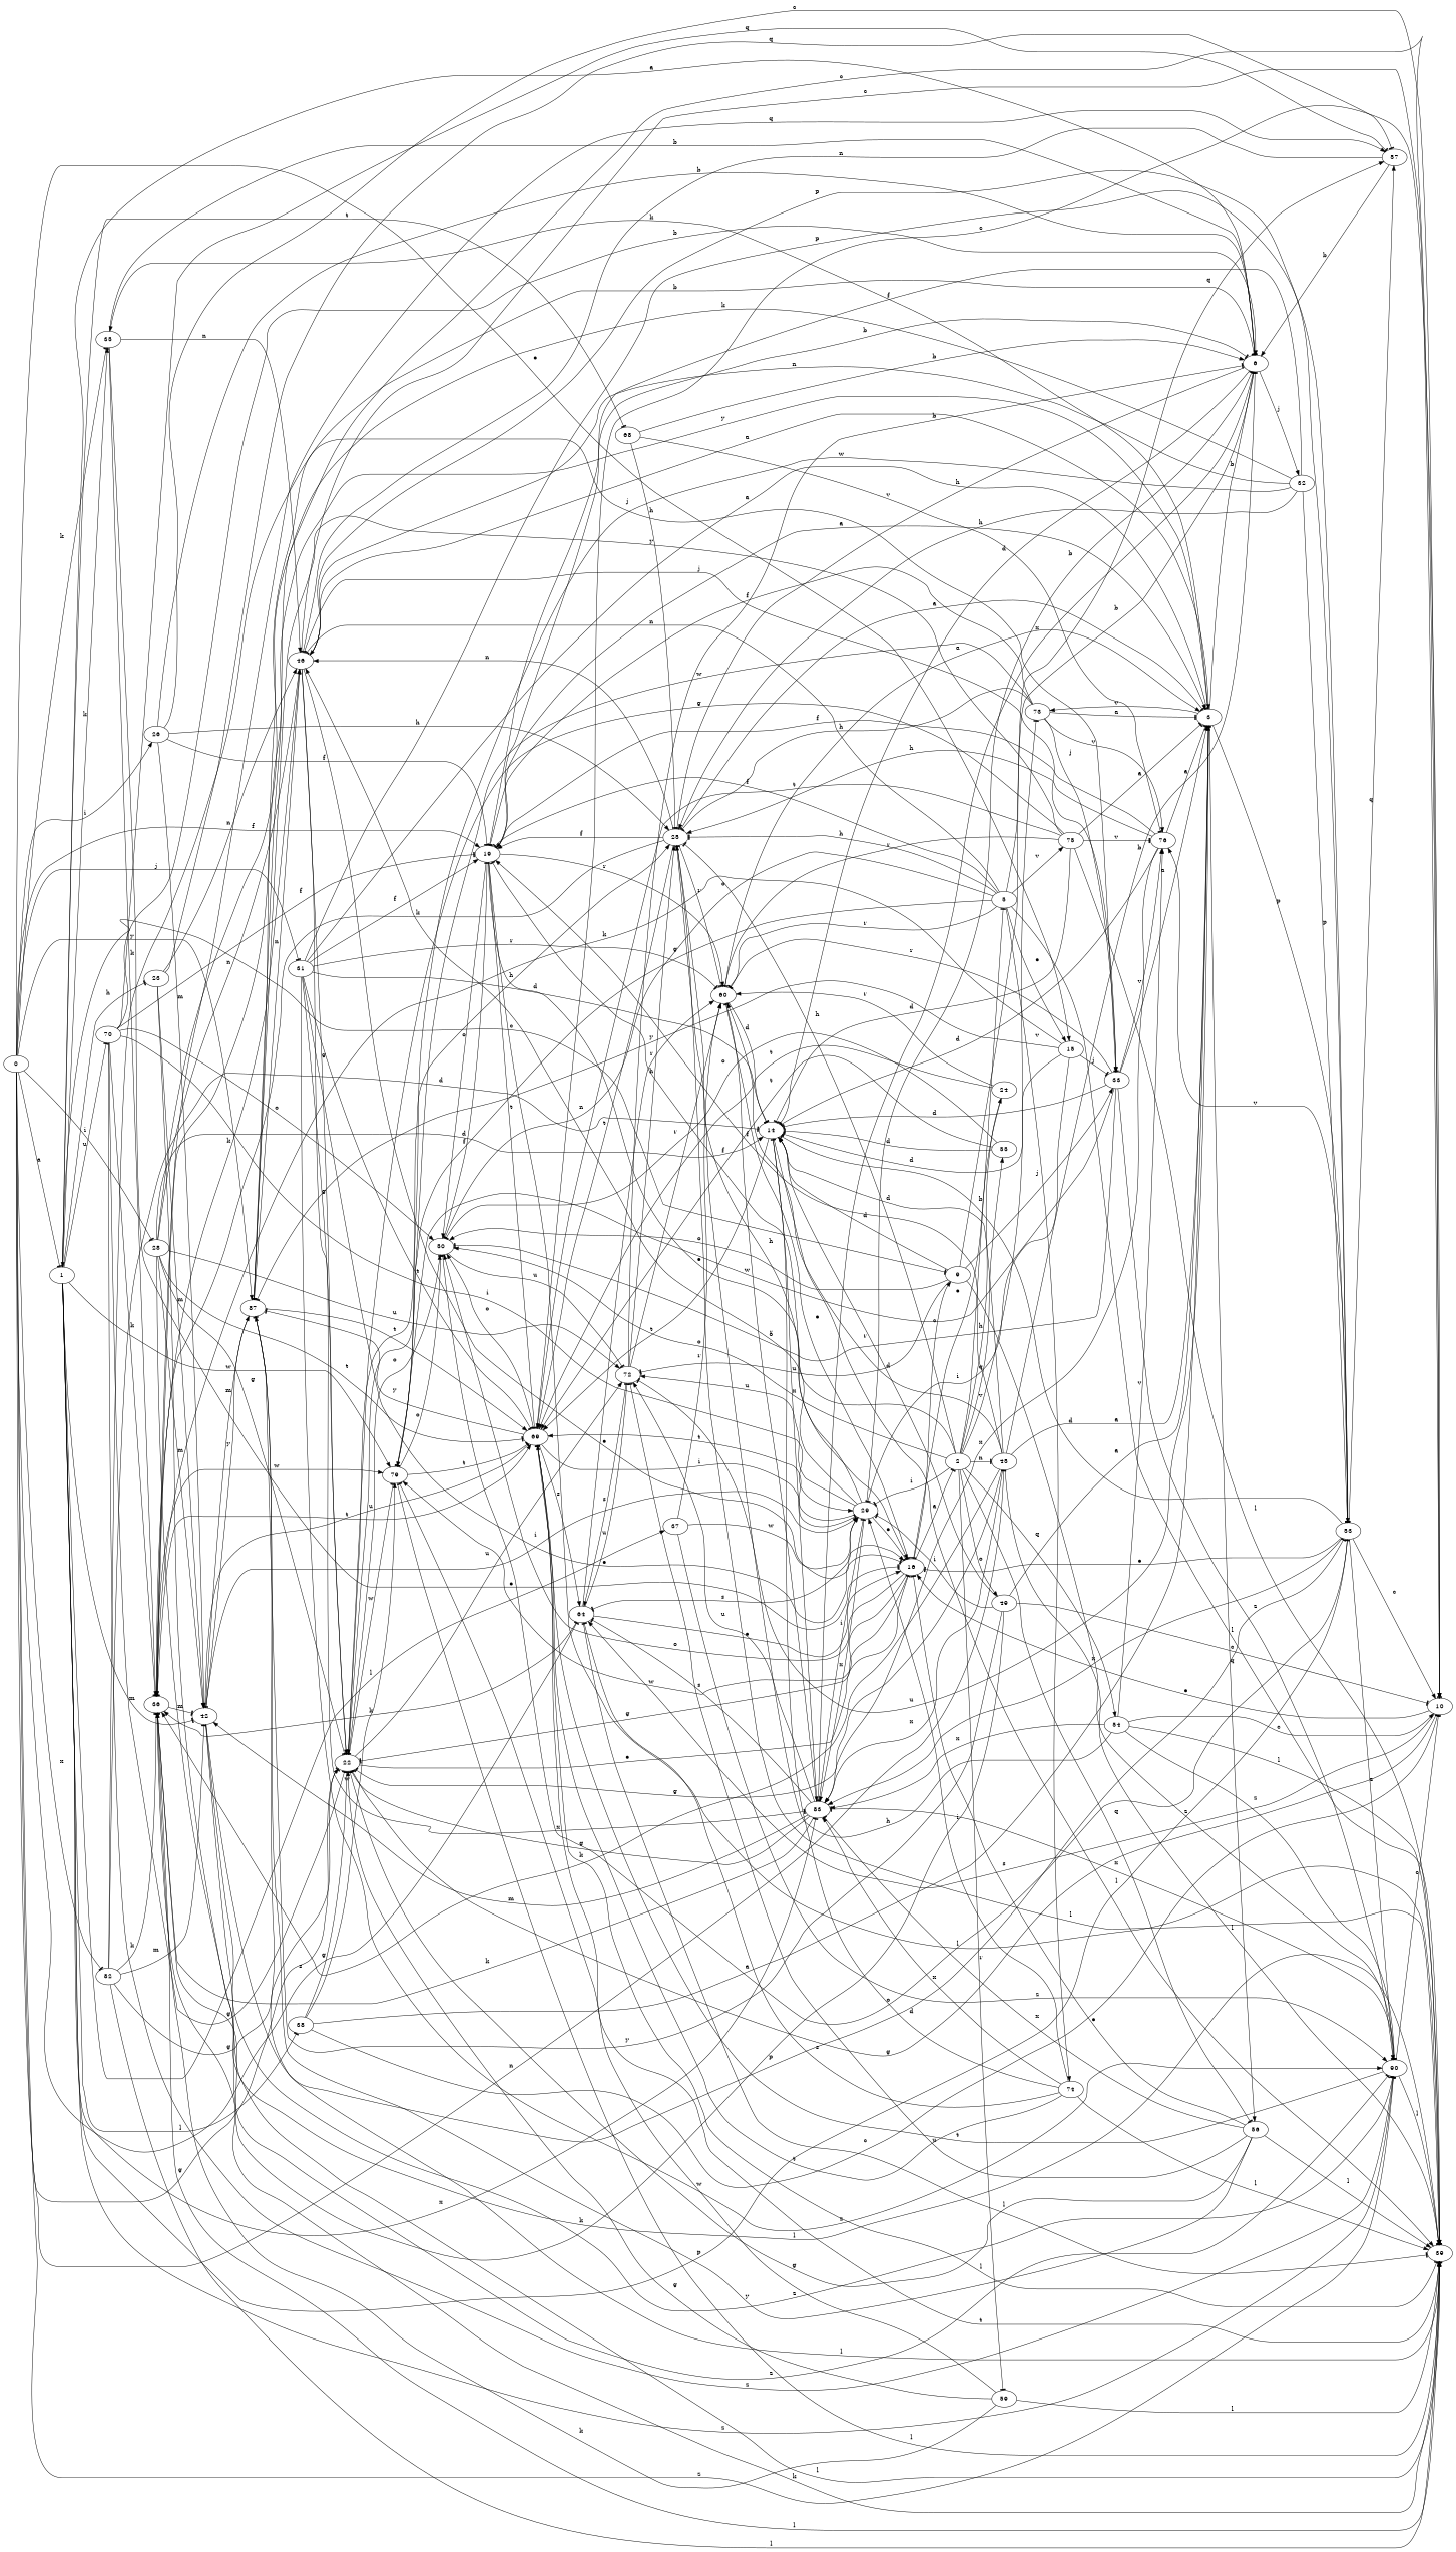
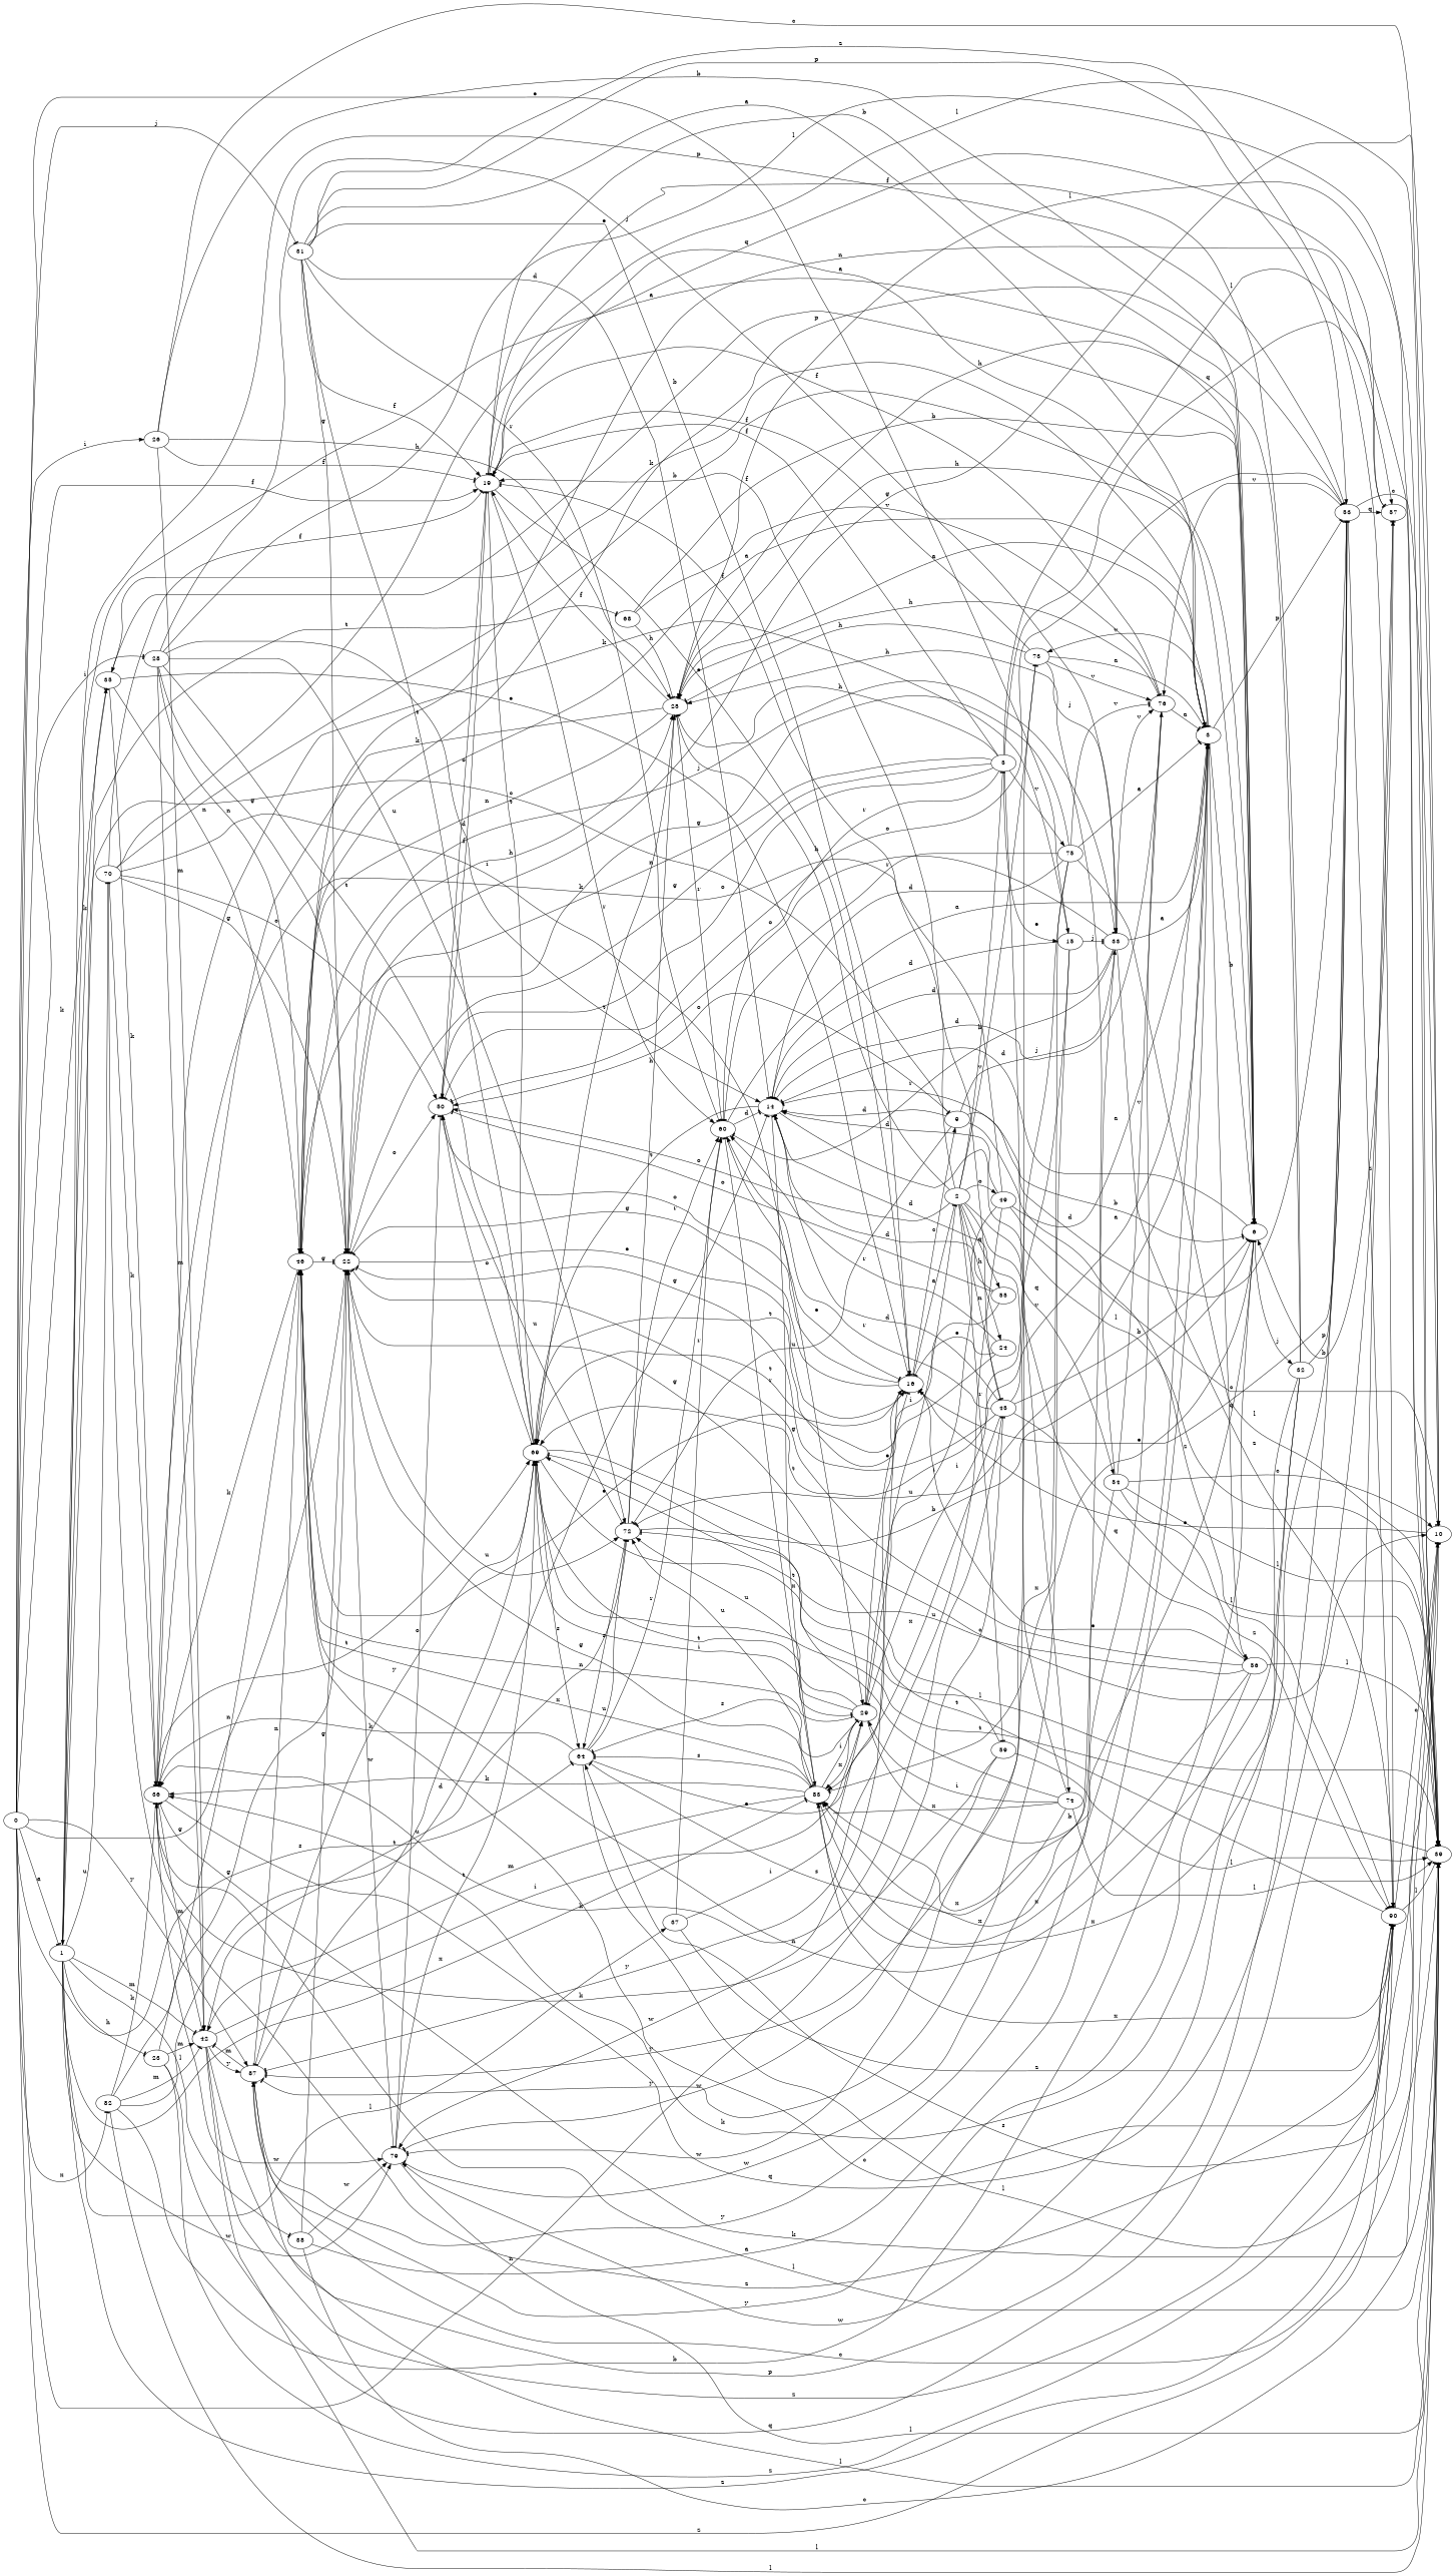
  strict digraph {
    rankdir=LR
    edge [arrowhead=tee]
    0
    1
    15
    19
    22
    26
    28
    31
    35
    45
    64
    82
    87
    90
    9
    23
    37
    38
    42
    53
    68
    70
    79
    83
    29
    14
    33
    36
    50
    3
    6
    39
    60
    16
    69
    25
    72
    10
    46
    57
    76
    2
    5
    24
    49
    54
    55
    56
    59
    73
    74
    75
    32
    0 -> 1 [label=a]
    0 -> 15 [arrowhead=normal label=e]
    0 -> 19 [arrowhead=normal label=f]
    0 -> 22 [label=g]
    0 -> 26 [arrowhead=normal label=i]
    0 -> 28 [label=i]
    0 -> 31 [label=j]
    0 -> 35 [label=k]
    0 -> 45 [label=n]
    0 -> 64 [label=s]
    0 -> 82 [label=x]
    0 -> 87 [arrowhead=normal label=y]
    0 -> 90 [label=z]
    1 -> 35 [arrowhead=normal label=k]
    1 -> 90 [label=z]
    1 -> 9 [label=c]
    1 -> 23 [label=h]
    1 -> 37 [arrowhead=normal label=l]
    1 -> 38 [label=l]
    1 -> 42 [label=m]
    1 -> 53 [label=p]
    1 -> 68 [label=t]
    1 -> 70 [label=u]
    1 -> 79 [arrowhead=normal label=w]
    1 -> 83 [label=x]
    15 -> 87 [label=y]
    15 -> 29 [label=i]
    15 -> 14 [label=d]
    15 -> 33 [label=j]
    15 -> 36 [label=k]
    19 -> 50 [arrowhead=normal label=o]
    19 -> 3 [arrowhead=normal label=a]
    19 -> 6 [label=b]
    19 -> 39 [arrowhead=normal label=l]
    19 -> 60 [arrowhead=normal label=r]
    19 -> 16 [arrowhead=normal label=e]
    19 -> 69 [label=t]
    22 -> 79 [label=w]
    22 -> 50 [arrowhead=normal label=o]
    22 -> 16 [label=e]
    22 -> 25 [arrowhead=normal label=h]
    22 -> 72 [arrowhead=normal label=u]
    26 -> 19 [label=f]
    26 -> 42 [arrowhead=normal label=m]
    26 -> 6 [label=b]
    26 -> 25 [arrowhead=normal label=h]
    26 -> 10 [arrowhead=normal label=c]
    28 -> 22 [label=g]
    28 -> 42 [arrowhead=normal label=m]
    28 -> 14 [arrowhead=normal label=d]
    28 -> 33 [arrowhead=normal label=j]
    28 -> 39 [arrowhead=normal label=l]
    28 -> 69 [label=t]
    28 -> 72 [arrowhead=normal label=u]
    28 -> 46 [arrowhead=normal label=n]
    31 -> 19 [arrowhead=normal label=f]
    31 -> 22 [arrowhead=normal label=g]
    31 -> 90 [arrowhead=normal label=z]
    31 -> 53 [arrowhead=normal label=p]
    31 -> 14 [label=d]
    31 -> 3 [label=a]
    31 -> 60 [label=r]
    31 -> 16 [label=e]
    31 -> 69 [label=t]
    35 -> 36 [arrowhead=normal label=k]
    35 -> 6 [label=b]
    35 -> 16 [label=e]
    35 -> 46 [arrowhead=normal label=n]
    45 -> 19 [arrowhead=normal label=f]
    45 -> 22 [label=g]
    45 -> 83 [arrowhead=normal label=x]
    45 -> 14 [arrowhead=normal label=d]
    45 -> 36 [arrowhead=normal label=k]
    45 -> 3 [label=a]
    45 -> 6 [label=b]
    45 -> 39 [label=l]
    45 -> 60 [arrowhead=normal label=r]
    64 -> 36 [arrowhead=normal label=k]
    64 -> 39 [label=l]
    64 -> 60 [arrowhead=normal label=r]
    64 -> 16 [arrowhead=normal label=e]
    64 -> 72 [label=u]
    82 -> 22 [arrowhead=normal label=g]
    82 -> 42 [label=m]
    82 -> 14 [label=d]
    82 -> 36 [label=k]
    82 -> 6 [label=b]
    82 -> 39 [arrowhead=normal label=l]
    87 -> 42 [label=m]
    87 -> 39 [arrowhead=normal label=l]
    87 -> 69 [arrowhead=normal label=t]
    87 -> 10 [label=c]
    87 -> 46 [arrowhead=normal label=n]
    90 -> 83 [label=x]
    90 -> 39 [label=l]
    90 -> 69 [label=t]
    90 -> 10 [label=c]
    9 -> 90 [label=z]
    9 -> 14 [arrowhead=normal label=d]
    9 -> 33 [arrowhead=normal label=j]
    9 -> 50 [arrowhead=normal label=o]
    9 -> 6 [label=b]
    9 -> 72 [label=u]
    23 -> 90 [label=z]
    23 -> 42 [arrowhead=normal label=m]
    23 -> 46 [arrowhead=normal label=n]
    23 -> 57 [label=q]
    37 -> 90 [arrowhead=normal label=z]
-   37 -> 29 [arrowhead=normal label=w]
+   37 -> 29 [arrowhead=normal label=i]
    37 -> 60 [arrowhead=normal label=r]
    38 -> 22 [label=g]
    38 -> 79 [arrowhead=normal label=w]
    38 -> 3 [arrowhead=normal label=a]
    38 -> 10 [label=c]
    42 -> 87 [arrowhead=normal label=y]
    42 -> 90 [label=z]
    42 -> 53 [label=p]
    42 -> 29 [arrowhead=normal label=i]
    42 -> 39 [label=l]
-   42 -> 69 [label=u]
+   42 -> 72 [label=u]
    53 -> 90 [label=z]
    53 -> 83 [arrowhead=normal label=x]
    53 -> 14 [label=d]
    53 -> 50 [label=o]
    53 -> 16 [label=e]
    53 -> 10 [arrowhead=normal label=c]
    53 -> 57 [arrowhead=normal label=q]
    53 -> 76 [arrowhead=normal label=v]
    68 -> 6 [arrowhead=normal label=b]
    68 -> 25 [label=h]
    68 -> 76 [label=v]
    70 -> 19 [label=f]
    70 -> 22 [label=g]
    70 -> 90 [label=z]
    70 -> 29 [arrowhead=normal label=i]
    70 -> 36 [label=k]
    70 -> 50 [arrowhead=normal label=o]
    70 -> 6 [arrowhead=normal label=b]
    70 -> 57 [label=q]
    79 -> 50 [label=o]
    79 -> 39 [label=l]
    79 -> 69 [label=t]
    83 -> 22 [label=g]
    83 -> 64 [label=s]
    83 -> 42 [arrowhead=normal label=m]
    83 -> 29 [label=i]
    83 -> 36 [arrowhead=normal label=k]
    83 -> 60 [label=r]
    83 -> 72 [arrowhead=normal label=u]
    29 -> 64 [label=s]
    29 -> 83 [arrowhead=normal label=x]
    29 -> 6 [label=b]
    29 -> 16 [label=e]
    29 -> 69 [arrowhead=normal label=t]
-   29 -> 25 [label=h]
    29 -> 72 [arrowhead=normal label=u]
    29 -> 46 [arrowhead=normal label=n]
    14 -> 83 [arrowhead=normal label=x]
    14 -> 39 [arrowhead=normal label=l]
    14 -> 69 [arrowhead=normal label=t]
    33 -> 90 [arrowhead=normal label=z]
    33 -> 79 [label=w]
    33 -> 14 [label=d]
    33 -> 50 [label=o]
    33 -> 3 [arrowhead=normal label=a]
    33 -> 60 [label=r]
    33 -> 76 [arrowhead=normal label=v]
    36 -> 42 [label=m]
    36 -> 79 [arrowhead=normal label=w]
    36 -> 39 [arrowhead=normal label=l]
    36 -> 69 [arrowhead=normal label=t]
    36 -> 57 [arrowhead=normal label=q]
    50 -> 19 [label=f]
    50 -> 72 [label=u]
    3 -> 35 [arrowhead=normal label=k]
    3 -> 87 [label=y]
    3 -> 53 [label=p]
    3 -> 6 [label=b]
    3 -> 72 [label=u]
    3 -> 56 [arrowhead=normal label=q]
    3 -> 73 [arrowhead=normal label=v]
    6 -> 1 [arrowhead=normal label=a]
    6 -> 83 [label=x]
    6 -> 14 [label=d]
    6 -> 25 [label=h]
    6 -> 32 [arrowhead=normal label=j]
    39 -> 36 [label=k]
    39 -> 69 [label=t]
    60 -> 14 [label=d]
    60 -> 3 [arrowhead=normal label=a]
    60 -> 16 [label=e]
    16 -> 22 [label=g]
    16 -> 9 [arrowhead=normal label=c]
    16 -> 79 [arrowhead=normal label=w]
    16 -> 50 [arrowhead=normal label=o]
    16 -> 2 [label=a]
    69 -> 64 [arrowhead=normal label=s]
    69 -> 87 [label=y]
    69 -> 29 [label=i]
    69 -> 50 [arrowhead=normal label=o]
    69 -> 39 [label=l]
    69 -> 10 [arrowhead=normal label=c]
    25 -> 19 [arrowhead=normal label=f]
    25 -> 36 [label=k]
    25 -> 3 [label=a]
    25 -> 39 [label=l]
    25 -> 60 [label=r]
    25 -> 69 [arrowhead=normal label=t]
    25 -> 46 [arrowhead=normal label=n]
    72 -> 64 [arrowhead=normal label=s]
    72 -> 6 [label=b]
    72 -> 60 [arrowhead=normal label=r]
    72 -> 25 [arrowhead=normal label=h]
    10 -> 22 [label=g]
    10 -> 64 [arrowhead=normal label=s]
    10 -> 16 [arrowhead=normal label=e]
    46 -> 22 [label=g]
    46 -> 53 [label=p]
    46 -> 83 [label=x]
    46 -> 33 [label=j]
    46 -> 36 [arrowhead=normal label=k]
    46 -> 3 [arrowhead=normal label=a]
    46 -> 16 [arrowhead=normal label=e]
    46 -> 10 [arrowhead=normal label=c]
    57 -> 6 [arrowhead=normal label=b]
    57 -> 46 [label=n]
    76 -> 19 [arrowhead=normal label=f]
    76 -> 83 [arrowhead=normal label=x]
    76 -> 14 [label=d]
    76 -> 3 [label=a]
    76 -> 25 [arrowhead=normal label=h]
    2 -> 19 [label=f]
    2 -> 45 [label=n]
    2 -> 29 [label=i]
    2 -> 50 [arrowhead=normal label=o]
    2 -> 25 [label=h]
    2 -> 5 [label=b]
    2 -> 24 [arrowhead=normal label=h]
    2 -> 49 [arrowhead=normal label=o]
    2 -> 54 [arrowhead=normal label=q]
    2 -> 55 [arrowhead=normal label=q]
    2 -> 56 [label=q]
    2 -> 59 [label=r]
    2 -> 73 [label=v]
    5 -> 15 [arrowhead=normal label=e]
    5 -> 19 [label=f]
    5 -> 22 [label=g]
    5 -> 50 [label=o]
    5 -> 39 [arrowhead=normal label=l]
    5 -> 60 [label=r]
    5 -> 25 [label=h]
    5 -> 46 [label=n]
    5 -> 57 [arrowhead=normal label=q]
    5 -> 74 [arrowhead=normal label=v]
    5 -> 75 [arrowhead=normal label=v]
    24 -> 60 [arrowhead=normal label=r]
    24 -> 16 [label=e]
    24 -> 69 [arrowhead=normal label=t]
    49 -> 87 [label=y]
    49 -> 29 [label=i]
    49 -> 14 [arrowhead=normal label=d]
    49 -> 36 [label=k]
    49 -> 3 [label=a]
    49 -> 10 [label=c]
    54 -> 90 [label=z]
    54 -> 83 [arrowhead=normal label=x]
    54 -> 39 [label=l]
    54 -> 25 [arrowhead=normal label=h]
    54 -> 10 [arrowhead=normal label=c]
    54 -> 76 [arrowhead=normal label=v]
    55 -> 14 [label=d]
    55 -> 50 [label=o]
    55 -> 69 [arrowhead=normal label=t]
    56 -> 22 [label=g]
    56 -> 87 [arrowhead=normal label=y]
    56 -> 83 [label=x]
    56 -> 39 [arrowhead=normal label=l]
    56 -> 16 [label=e]
    56 -> 72 [label=u]
    59 -> 22 [arrowhead=normal label=g]
    59 -> 79 [label=w]
    59 -> 36 [arrowhead=normal label=k]
    59 -> 39 [arrowhead=normal label=l]
    73 -> 19 [label=f]
    73 -> 79 [label=w]
    73 -> 33 [arrowhead=normal label=j]
    73 -> 3 [label=a]
    73 -> 25 [label=h]
    73 -> 76 [arrowhead=normal label=v]
    74 -> 64 [label=s]
    74 -> 83 [arrowhead=normal label=x]
    74 -> 29 [arrowhead=normal label=i]
    74 -> 14 [label=d]
    74 -> 39 [arrowhead=normal label=l]
    74 -> 69 [arrowhead=normal label=t]
    75 -> 22 [arrowhead=normal label=g]
    75 -> 87 [label=y]
    75 -> 14 [label=d]
    75 -> 3 [label=a]
    75 -> 39 [arrowhead=normal label=l]
    75 -> 60 [label=r]
    75 -> 69 [arrowhead=normal label=t]
    75 -> 76 [label=v]
    32 -> 19 [label=f]
    32 -> 53 [label=p]
    32 -> 79 [arrowhead=normal label=w]
    32 -> 36 [arrowhead=normal label=k]
    32 -> 25 [arrowhead=normal label=h]
    32 -> 46 [arrowhead=normal label=n]
  }
